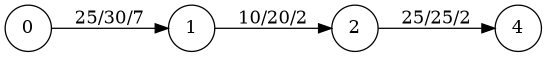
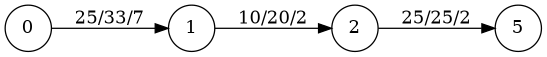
  digraph {
    rankdir=LR
    node [shape=circle]
    0
    1
    2
-   4
-   0 -> 1 [label="25/30/7"]
+   4 [label=5]
+   0 -> 1 [label="25/33/7"]
    1 -> 2 [label="10/20/2"]
    2 -> 4 [label="25/25/2"]
  }
